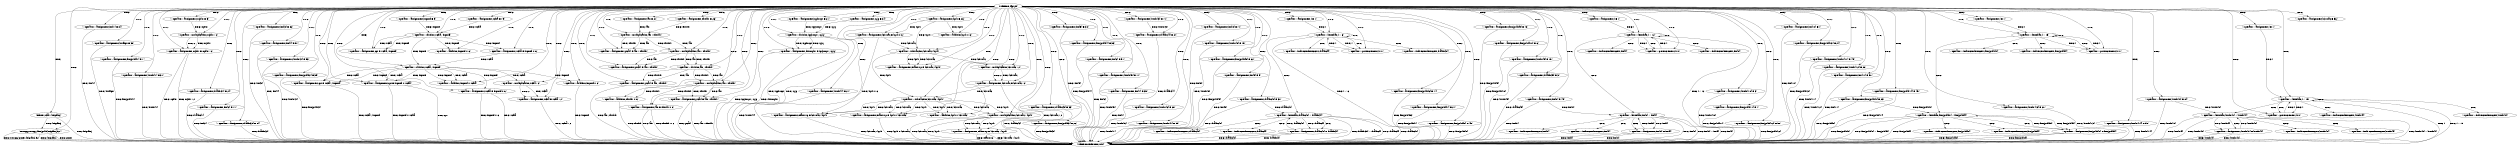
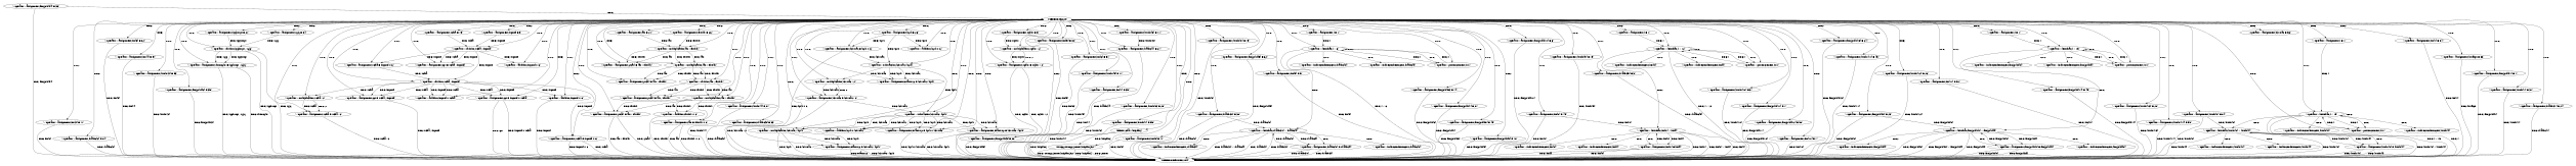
  digraph {
    fontname="DejaVu Serif"
    node [fontname="DejaVu Serif"]
    edge [fontname="DejaVu Serif"]
    n1 [label="(METHOD,ifjgrph)"]
    n2 [label="(PARAM,char* ksigdbnj)"]
    n3 [label="(<operator>.assignment,oqbkv = 5)"]
    n4 [label="(<operator>.assignment,lan = 21)"]
    n5 [label="(<operator>.assignment,lcirvnac = 56)"]
    n6 [label="(<operator>.assignment,ucfsa = 79)"]
    n7 [label="(<operator>.assignment,ixn[0] = 45)"]
-   n8 [label="(strncpy,strncpy(fsmjprhk,ksigdbnj,92))"]
+   n8 [label="(strncpy,strncpy(pnnez,ksigdbnj,92))"]
    n9 [label="(<operator>.assignment,ixn[1] = 84)"]
    n10 [label="(<operator>.assignment,fsmjprhk[0] = 23)"]
    n11 [label="(<operator>.assignment,ixqmxf = 9)"]
    n12 [label="(<operator>.assignment,kurfkpx = 38)"]
    n13 [label="(<operator>.assignment,ltunhr[0] = 84)"]
    n14 [label="(<operator>.assignment,cpt = ucfsa / ixqmxf)"]
    n15 [label="(<operator>.division,ucfsa / ixqmxf)"]
    n16 [label="(<operator>.assignment,dvakbc[0] = 30)"]
    n17 [label="(<operator>.assignment,iqqhoopt = 21)"]
    n18 [label="(<operator>.assignment,fsmjprhk[1] = 7)"]
    n19 [label="(<operator>.assignment,ltunhr[1] = 31)"]
    n20 [label="(<operator>.assignment,ucfsa = ixqmxf + 6)"]
    n21 [label="(<operator>.addition,ixqmxf + 6)"]
    n22 [label="(<operator>.assignment,oqbkv = oqbkv * 2)"]
    n23 [label="(<operator>.multiplication,oqbkv * 2)"]
    n24 [label="(<operator>.assignment,dvakbc[1] = 24)"]
    n25 [label="(<operator>.assignment,tfztddr = 26)"]
    n26 [label="(<operator>.assignment,ytcarl = lan * tfztddr)"]
    n27 [label="(<operator>.multiplication,lan * tfztddr)"]
    n28 [label="(<operator>.assignment,ixn[2] = 71)"]
    n29 [label="(<operator>.assignment,dvakbc[2] = 84)"]
    n30 [label="(<operator>.assignment,ytcarl = lan * tfztddr)"]
    n31 [label="(<operator>.multiplication,lan * tfztddr)"]
    n32 [label="(<operator>.assignment,ixn[3] = 82)"]
    n33 [label="(<operator>.assignment,ixn[4] = 97)"]
    n34 [label="(<operator>.assignment,ltunhr[2] = 93)"]
    n35 [label="(<operator>.assignment,cpt = ucfsa / ixqmxf)"]
    n36 [label="(<operator>.division,ucfsa / ixqmxf)"]
    n37 [label="(<operator>.assignment,kyrk = 26)"]
    n38 [label="(<operator>.assignment,zyjq = 34)"]
    n39 [label="(<operator>.assignment,fsmjprhk[2] = 35)"]
    n40 [label="(<operator>.assignment,ytcarl = lan / tfztddr)"]
    n41 [label="(<operator>.division,lan / tfztddr)"]
    n42 [label="(<operator>.assignment,ytcarl = lan * tfztddr)"]
    n43 [label="(<operator>.multiplication,lan * tfztddr)"]
    n44 [label="(<operator>.assignment,ltunhr[3] = 71)"]
    n45 [label="(<operator>.assignment,dssmcykv = iqqhoopt / zyjq)"]
    n46 [label="(<operator>.division,iqqhoopt / zyjq)"]
    n47 [label="(<operator>.assignment,lcirvnac = kyrk + 6)"]
    n48 [label="(<operator>.addition,kyrk + 6)"]
    n49 [label="(<operator>.assignment,lan = tfztddr + 6)"]
    n50 [label="(<operator>.addition,tfztddr + 6)"]
    n51 [label="(<operator>.assignment,ltunhr[4] = 27)"]
    n52 [label="(<operator>.assignment,cpt = ixqmxf + ucfsa)"]
    n53 [label="(<operator>.addition,ixqmxf + ucfsa)"]
    n54 [label="(<operator>.assignment,dvakbc[3] = 33)"]
    n55 [label="(<operator>.assignment,fsmjprhk[3] = 26)"]
    n56 [label="(<operator>.assignment,ixn[5] = 30)"]
    n57 [label="(<operator>.assignment,edansvrp = lcirvnac - kyrk)"]
    n58 [label="(<operator>.subtraction,lcirvnac - kyrk)"]
    n59 [label="(<operator>.assignment,fsmjprhk[4] = 33)"]
    n60 [label="(<operator>.assignment,ixn[6] = 51)"]
    n61 [label="(<operator>.assignment,ltunhr[5] = 17)"]
    n62 [label="(<operator>.assignment,lcirvnac = lcirvnac * 2)"]
    n63 [label="(<operator>.multiplication,lcirvnac * 2)"]
    n64 [label="(<operator>.assignment,ucfsa = ucfsa * 2)"]
    n65 [label="(<operator>.multiplication,ucfsa * 2)"]
    n66 [label="(<operator>.assignment,ixn[7] = 39)"]
    n67 [label="(<operator>.assignment,dvakbc[4] = 27)"]
    n68 [label="(<operator>.assignment,ltunhr[6] = 28)"]
    n69 [label="(<operator>.assignment,ltunhr[7] = 95)"]
    n70 [label="(<operator>.assignment,edansvrp = lcirvnac - kyrk)"]
    n71 [label="(<operator>.subtraction,lcirvnac - kyrk)"]
    n72 [label="(<operator>.assignment,ucfsa = ixqmxf + 6)"]
    n73 [label="(<operator>.addition,ixqmxf + 6)"]
    n74 [label="(<operator>.assignment,ixn[8] = 71)"]
    n75 [label="(<operator>.assignment,ltunhr[8] = 79)"]
    n76 [label="(<operator>.assignment,fsmjprhk[5] = 62)"]
    n77 [label="(<operator>.assignment,ixn[9] = 5)"]
    n78 [label="(<operator>.assignment,edansvrp = kyrk + lcirvnac)"]
    n79 [label="(<operator>.addition,kyrk + lcirvnac)"]
    n80 [label="(<operator>.assignment,fsmjprhk[6] = 74)"]
    n81 [label="(<operator>.assignment,edansvrp = lcirvnac * kyrk)"]
    n82 [label="(<operator>.multiplication,lcirvnac * kyrk)"]
    n83 [label="(<operator>.assignment,fsmjprhk[7] = 27)"]
    n84 [label="(<operator>.assignment,fsmjprhk[8] = 45)"]
    n85 [label="(<operator>.assignment,fsmjprhk[9] = 78)"]
    n86 [label="(<operator>.assignment,fsmjprhk[10] = 6)"]
    n87 [label="(<operator>.assignment,ltunhr[9] = 19)"]
    n88 [label="(<operator>.assignment,dvakbc[5] = 3)"]
    n89 [label="(<operator>.assignment,ltunhr[10] = 3)"]
    n90 [label="(<operator>.assignment,i = 1)"]
    n91 [label="(<operator>.lessThan,i < 6)"]
    n92 [label="(<operator>.postIncrement,i++)"]
    n93 [label="(<operator>.assignment,fsmjprhk[11] = 7)"]
    n94 [label="(<operator>.assignment,fsmjprhk[12] = 90)"]
    n95 [label="(<operator>.assignment,ixn[10] = 7)"]
    n96 [label="(<operator>.assignment,fsmjprhk[13] = 24)"]
    n97 [label="(<operator>.assignment,ltunhr[11] = 45)"]
    n98 [label="(<operator>.assignment,ltunhr[12] = 26)"]
    n99 [label="(<operator>.assignment,ixn[11] = 90)"]
    n100 [label="(<operator>.assignment,fsmjprhk[14] = 45)"]
    n101 [label="(<operator>.assignment,ltunhr[13] = 20)"]
    n102 [label="(<operator>.assignment,i = 1)"]
    n103 [label="(<operator>.lessThan,i < 15)"]
    n104 [label="(<operator>.postIncrement,i++)"]
    n105 [label="(<operator>.assignment,i = 1)"]
    n106 [label="(<operator>.lessThan,i < 12)"]
    n107 [label="(<operator>.postIncrement,i++)"]
    n108 [label="(<operator>.assignment,ltunhr[14] = 99)"]
    n109 [label="(<operator>.assignment,i = 1)"]
    n110 [label="(<operator>.lessThan,i < 15)"]
    n111 [label="(<operator>.postIncrement,i++)"]
    n112 [label="(METHOD_RETURN,void)"]
    n113 [label="(<operator>.lessThan,ixn[0] < ixn[i])"]
    n114 [label="(<operator>.lessThan,fsmjprhk[0] < fsmjprhk[i])"]
    n115 [label="(<operator>.lessThan,ltunhr[0] < ltunhr[i])"]
    n116 [label="(<operator>.lessThan,dvakbc[0] < dvakbc[i])"]
    n117 [label="(<operator>.indirectIndexAccess,dvakbc[0])"]
    n118 [label="(<operator>.indirectIndexAccess,dvakbc[i])"]
    n119 [label="(<operator>.indirectIndexAccess,fsmjprhk[0])"]
    n120 [label="(<operator>.indirectIndexAccess,fsmjprhk[i])"]
    n121 [label="(<operator>.indirectIndexAccess,ixn[0])"]
    n122 [label="(<operator>.indirectIndexAccess,ixn[i])"]
    n123 [label="(<operator>.indirectIndexAccess,ltunhr[0])"]
    n124 [label="(<operator>.indirectIndexAccess,ltunhr[i])"]
    n125 [label="(<operator>.assignment,ixn[0] = ixn[i])"]
    n126 [label="(<operator>.indirectIndexAccess,ixn[0])"]
    n127 [label="(<operator>.indirectIndexAccess,ixn[i])"]
    n128 [label="(<operator>.assignment,fsmjprhk[0] = fsmjprhk[i])"]
    n129 [label="(<operator>.indirectIndexAccess,fsmjprhk[0])"]
    n130 [label="(<operator>.indirectIndexAccess,fsmjprhk[i])"]
    n131 [label="(<operator>.assignment,ltunhr[0] = ltunhr[i])"]
    n132 [label="(<operator>.indirectIndexAccess,ltunhr[0])"]
    n133 [label="(<operator>.indirectIndexAccess,ltunhr[i])"]
    n134 [label="(<operator>.assignment,dvakbc[0] = dvakbc[i])"]
    n135 [label="(<operator>.indirectIndexAccess,dvakbc[0])"]
    n136 [label="(<operator>.indirectIndexAccess,dvakbc[i])"]
    n1 -> n2 [label="DDG: "]
    n1 -> n3 [label="DDG: "]
    n1 -> n4 [label="DDG: "]
    n1 -> n5 [label="DDG: "]
    n1 -> n6 [label="DDG: "]
    n1 -> n7 [label="DDG: "]
    n1 -> n8 [label="DDG: "]
    n1 -> n9 [label="DDG: "]
    n1 -> n10 [label="DDG: "]
    n1 -> n11 [label="DDG: "]
    n1 -> n12 [label="DDG: "]
    n1 -> n13 [label="DDG: "]
    n1 -> n14 [label="DDG: "]
    n1 -> n15 [label="DDG: "]
    n1 -> n16 [label="DDG: "]
    n1 -> n17 [label="DDG: "]
    n1 -> n18 [label="DDG: "]
    n1 -> n19 [label="DDG: "]
    n1 -> n20 [label="DDG: "]
    n1 -> n21 [label="DDG: "]
    n1 -> n22 [label="DDG: "]
    n1 -> n23 [label="DDG: "]
    n1 -> n24 [label="DDG: "]
    n1 -> n25 [label="DDG: "]
    n1 -> n26 [label="DDG: "]
    n1 -> n27 [label="DDG: "]
    n1 -> n28 [label="DDG: "]
    n1 -> n29 [label="DDG: "]
    n1 -> n30 [label="DDG: "]
    n1 -> n31 [label="DDG: "]
    n1 -> n32 [label="DDG: "]
    n1 -> n33 [label="DDG: "]
    n1 -> n34 [label="DDG: "]
    n1 -> n35 [label="DDG: "]
    n1 -> n36 [label="DDG: "]
    n1 -> n37 [label="DDG: "]
    n1 -> n38 [label="DDG: "]
    n1 -> n39 [label="DDG: "]
    n1 -> n40 [label="DDG: "]
    n1 -> n41 [label="DDG: "]
    n1 -> n42 [label="DDG: "]
    n1 -> n43 [label="DDG: "]
    n1 -> n44 [label="DDG: "]
    n1 -> n45 [label="DDG: "]
    n1 -> n46 [label="DDG: "]
    n1 -> n47 [label="DDG: "]
    n1 -> n48 [label="DDG: "]
    n1 -> n49 [label="DDG: "]
    n1 -> n50 [label="DDG: "]
    n1 -> n51 [label="DDG: "]
    n1 -> n52 [label="DDG: "]
    n1 -> n53 [label="DDG: "]
    n1 -> n54 [label="DDG: "]
    n1 -> n55 [label="CDG: "]
    n1 -> n56 [label="DDG: "]
    n1 -> n57 [label="DDG: "]
    n1 -> n58 [label="DDG: "]
-   n1 -> n59 [label="DDG: "]
+   n59 -> n1 [label="DDG: "]
    n1 -> n60 [label="DDG: "]
    n1 -> n61 [label="DDG: "]
    n1 -> n62 [label="DDG: "]
    n1 -> n63 [label="DDG: "]
    n1 -> n64 [label="DDG: "]
    n1 -> n65 [label="DDG: "]
    n1 -> n66 [label="DDG: "]
    n1 -> n67 [label="DDG: "]
    n1 -> n68 [label="DDG: "]
    n1 -> n69 [label="DDG: "]
    n1 -> n70 [label="DDG: "]
    n1 -> n71 [label="DDG: "]
    n1 -> n72 [label="DDG: "]
    n1 -> n73 [label="DDG: "]
    n1 -> n74 [label="DDG: "]
    n1 -> n75 [label="DDG: "]
    n1 -> n76 [label="DDG: "]
    n1 -> n77 [label="DDG: "]
    n1 -> n78 [label="DDG: "]
    n1 -> n79 [label="DDG: "]
    n1 -> n80 [label="DDG: "]
    n1 -> n81 [label="DDG: "]
    n1 -> n82 [label="DDG: "]
    n1 -> n83 [label="DDG: "]
    n1 -> n84 [label="DDG: "]
    n1 -> n85 [label="DDG: "]
    n1 -> n86 [label="DDG: "]
    n1 -> n87 [label="DDG: "]
    n1 -> n88 [label="DDG: "]
    n1 -> n89 [label="DDG: "]
    n1 -> n90 [label="DDG: "]
    n1 -> n91 [label="DDG: "]
    n1 -> n92 [label="DDG: "]
    n1 -> n93 [label="DDG: "]
    n1 -> n94 [label="DDG: "]
    n1 -> n95 [label="DDG: "]
    n1 -> n96 [label="DDG: "]
    n1 -> n97 [label="CDG: "]
    n1 -> n98 [label="DDG: "]
    n1 -> n99 [label="DDG: "]
    n1 -> n100 [label="DDG: "]
    n1 -> n101 [label="DDG: "]
    n1 -> n102 [label="DDG: "]
    n1 -> n103 [label="DDG: "]
    n1 -> n104 [label="DDG: "]
    n1 -> n105 [label="DDG: "]
    n1 -> n106 [label="DDG: "]
    n1 -> n107 [label="DDG: "]
    n1 -> n108 [label="DDG: "]
    n1 -> n109 [label="DDG: "]
    n1 -> n110 [label="DDG: "]
    n1 -> n111 [label="DDG: "]
    n2 -> n8 [label="DDG: ksigdbnj"]
    n2 -> n112 [label="DDG: ksigdbnj"]
    n3 -> n23 [label="DDG: oqbkv"]
    n4 -> n27 [label="DDG: lan"]
    n6 -> n15 [label="DDG: ucfsa"]
    n7 -> n112 [label="DDG: ixn[0]"]
    n7 -> n113 [label="DDG: ixn[0]"]
    n8 -> n112 [label="DDG: ksigdbnj"]
    n8 -> n112 [label="DDG: pnnez"]
    n8 -> n112 [label="DDG: strncpy(pnnez,ksigdbnj,92)"]
    n9 -> n112 [label="DDG: ixn[1]"]
    n10 -> n112 [label="DDG: fsmjprhk[0]"]
    n10 -> n114 [label="DDG: fsmjprhk[0]"]
    n11 -> n15 [label="DDG: ixqmxf"]
    n12 -> n112 [label="DDG: kurfkpx"]
    n13 -> n112 [label="DDG: ltunhr[0]"]
    n13 -> n115 [label="DDG: ltunhr[0]"]
    n15 -> n14 [label="DDG: ucfsa"]
    n15 -> n14 [label="DDG: ixqmxf"]
    n15 -> n20 [label="DDG: ixqmxf"]
    n15 -> n21 [label="DDG: ixqmxf"]
    n15 -> n36 [label="DDG: ixqmxf"]
    n16 -> n112 [label="DDG: dvakbc[0]"]
    n16 -> n116 [label="DDG: dvakbc[0]"]
    n17 -> n46 [label="DDG: iqqhoopt"]
    n18 -> n112 [label="DDG: fsmjprhk[1]"]
    n19 -> n112 [label="DDG: ltunhr[1]"]
    n20 -> n36 [label="DDG: ucfsa"]
    n22 -> n112 [label="DDG: oqbkv * 2"]
    n22 -> n112 [label="DDG: oqbkv"]
    n23 -> n22 [label="DDG: oqbkv"]
    n23 -> n22 [label="DDG: 2"]
    n24 -> n112 [label="DDG: dvakbc[1]"]
    n25 -> n27 [label="DDG: tfztddr"]
    n27 -> n26 [label="DDG: lan"]
    n27 -> n26 [label="DDG: tfztddr"]
    n27 -> n31 [label="DDG: lan"]
    n27 -> n31 [label="DDG: tfztddr"]
    n28 -> n112 [label="DDG: ixn[2]"]
    n29 -> n112 [label="DDG: dvakbc[2]"]
    n31 -> n30 [label="DDG: lan"]
    n31 -> n30 [label="DDG: tfztddr"]
    n31 -> n41 [label="DDG: lan"]
    n31 -> n41 [label="DDG: tfztddr"]
    n32 -> n112 [label="DDG: ixn[3]"]
    n33 -> n112 [label="DDG: ixn[4]"]
    n34 -> n112 [label="DDG: ltunhr[2]"]
    n35 -> n112 [label="DDG: ucfsa / ixqmxf"]
    n36 -> n35 [label="DDG: ucfsa"]
    n36 -> n35 [label="DDG: ixqmxf"]
    n36 -> n52 [label="DDG: ixqmxf"]
    n36 -> n52 [label="DDG: ucfsa"]
    n36 -> n53 [label="DDG: ixqmxf"]
    n36 -> n53 [label="DDG: ucfsa"]
    n36 -> n65 [label="DDG: ucfsa"]
    n36 -> n72 [label="DDG: ixqmxf"]
    n36 -> n73 [label="DDG: ixqmxf"]
    n37 -> n47 [label="DDG: kyrk"]
    n37 -> n48 [label="DDG: kyrk"]
    n37 -> n58 [label="DDG: kyrk"]
    n38 -> n46 [label="DDG: zyjq"]
    n39 -> n112 [label="DDG: fsmjprhk[2]"]
-   n40 -> n112 [label="DDG: lan / tfztddr"]
    n41 -> n40 [label="DDG: lan"]
    n41 -> n40 [label="DDG: tfztddr"]
    n41 -> n43 [label="DDG: lan"]
    n41 -> n43 [label="DDG: tfztddr"]
    n42 -> n112 [label="DDG: lan * tfztddr"]
    n42 -> n112 [label="DDG: ytcarl"]
    n43 -> n42 [label="DDG: lan"]
    n43 -> n42 [label="DDG: tfztddr"]
    n43 -> n49 [label="DDG: tfztddr"]
    n43 -> n50 [label="DDG: tfztddr"]
    n44 -> n67 [label="DDG: ltunhr[3]"]
    n45 -> n112 [label="DDG: iqqhoopt / zyjq"]
    n45 -> n112 [label="DDG: dssmcykv"]
    n46 -> n45 [label="DDG: iqqhoopt"]
    n46 -> n45 [label="DDG: zyjq"]
    n46 -> n112 [label="DDG: zyjq"]
    n46 -> n112 [label="DDG: iqqhoopt"]
    n47 -> n58 [label="DDG: lcirvnac"]
    n47 -> n112 [label="DDG: kyrk + 6"]
    n49 -> n112 [label="DDG: tfztddr + 6"]
    n49 -> n112 [label="DDG: lan"]
    n50 -> n112 [label="DDG: tfztddr"]
    n51 -> n112 [label="DDG: ltunhr[4]"]
    n52 -> n112 [label="DDG: ixqmxf + ucfsa"]
    n52 -> n112 [label="DDG: cpt"]
    n54 -> n112 [label="DDG: dvakbc[3]"]
    n55 -> n112 [label="DDG: fsmjprhk[3]"]
    n56 -> n112 [label="DDG: ixn[5]"]
    n58 -> n57 [label="DDG: lcirvnac"]
    n58 -> n57 [label="DDG: kyrk"]
    n58 -> n63 [label="DDG: lcirvnac"]
    n58 -> n71 [label="DDG: kyrk"]
    n59 -> n112 [label="DDG: fsmjprhk[4]"]
    n60 -> n112 [label="DDG: ixn[6]"]
    n61 -> n112 [label="DDG: ltunhr[5]"]
    n62 -> n71 [label="DDG: lcirvnac"]
    n62 -> n112 [label="DDG: lcirvnac * 2"]
    n63 -> n62 [label="DDG: lcirvnac"]
    n63 -> n62 [label="DDG: 2"]
    n64 -> n112 [label="DDG: ucfsa * 2"]
    n65 -> n64 [label="DDG: ucfsa"]
    n65 -> n64 [label="DDG: 2"]
    n66 -> n112 [label="DDG: ixn[7]"]
    n67 -> n112 [label="DDG: dvakbc[4]"]
    n68 -> n112 [label="DDG: ltunhr[6]"]
    n69 -> n112 [label="DDG: ltunhr[7]"]
    n70 -> n112 [label="DDG: lcirvnac - kyrk"]
    n71 -> n70 [label="DDG: lcirvnac"]
    n71 -> n70 [label="DDG: kyrk"]
    n71 -> n78 [label="DDG: kyrk"]
    n71 -> n78 [label="DDG: lcirvnac"]
    n71 -> n79 [label="DDG: kyrk"]
    n71 -> n79 [label="DDG: lcirvnac"]
    n71 -> n82 [label="DDG: lcirvnac"]
    n71 -> n82 [label="DDG: kyrk"]
    n72 -> n112 [label="DDG: ucfsa"]
    n72 -> n112 [label="DDG: ixqmxf + 6"]
    n73 -> n112 [label="DDG: ixqmxf"]
    n74 -> n112 [label="DDG: ixn[8]"]
    n75 -> n112 [label="DDG: ltunhr[8]"]
    n76 -> n112 [label="DDG: fsmjprhk[5]"]
    n77 -> n112 [label="DDG: ixn[9]"]
    n78 -> n112 [label="DDG: kyrk + lcirvnac"]
    n80 -> n112 [label="DDG: fsmjprhk[6]"]
    n81 -> n112 [label="DDG: lcirvnac * kyrk"]
    n81 -> n112 [label="DDG: edansvrp"]
    n82 -> n81 [label="DDG: lcirvnac"]
    n82 -> n81 [label="DDG: kyrk"]
    n82 -> n112 [label="DDG: kyrk"]
    n82 -> n112 [label="DDG: lcirvnac"]
    n83 -> n112 [label="DDG: fsmjprhk[7]"]
    n84 -> n112 [label="DDG: fsmjprhk[8]"]
    n85 -> n112 [label="DDG: fsmjprhk[9]"]
    n86 -> n112 [label="DDG: fsmjprhk[10]"]
    n87 -> n112 [label="DDG: ltunhr[9]"]
    n88 -> n112 [label="DDG: dvakbc[5]"]
    n89 -> n112 [label="DDG: ltunhr[10]"]
    n90 -> n91 [label="DDG: i"]
    n91 -> n91 [label="CDG: "]
    n91 -> n92 [label="DDG: i"]
    n91 -> n92 [label="CDG: "]
    n91 -> n112 [label="DDG: i < 6"]
    n91 -> n116 [label="CDG: "]
    n91 -> n117 [label="CDG: "]
    n91 -> n118 [label="CDG: "]
    n92 -> n91 [label="DDG: i"]
    n93 -> n112 [label="DDG: fsmjprhk[11]"]
    n94 -> n112 [label="DDG: fsmjprhk[12]"]
    n95 -> n112 [label="DDG: ixn[10]"]
    n96 -> n112 [label="DDG: fsmjprhk[13]"]
    n97 -> n112 [label="DDG: ltunhr[11]"]
    n98 -> n112 [label="DDG: ltunhr[12]"]
    n99 -> n112 [label="DDG: ixn[11]"]
    n100 -> n112 [label="DDG: fsmjprhk[14]"]
    n101 -> n112 [label="DDG: ltunhr[13]"]
    n102 -> n103 [label="DDG: i"]
    n103 -> n103 [label="CDG: "]
    n103 -> n104 [label="DDG: i"]
    n103 -> n104 [label="CDG: "]
    n103 -> n114 [label="CDG: "]
    n103 -> n119 [label="CDG: "]
    n103 -> n120 [label="CDG: "]
    n104 -> n103 [label="DDG: i"]
    n105 -> n106 [label="DDG: i"]
    n106 -> n106 [label="CDG: "]
    n106 -> n107 [label="DDG: i"]
    n106 -> n107 [label="CDG: "]
    n106 -> n112 [label="DDG: i < 12"]
    n106 -> n113 [label="CDG: "]
    n106 -> n121 [label="CDG: "]
    n106 -> n122 [label="CDG: "]
    n107 -> n106 [label="DDG: i"]
    n108 -> n112 [label="DDG: ltunhr[14]"]
    n109 -> n110 [label="DDG: i"]
    n110 -> n110 [label="CDG: "]
    n110 -> n111 [label="DDG: i"]
    n110 -> n111 [label="CDG: "]
    n110 -> n112 [label="DDG: i"]
    n110 -> n112 [label="DDG: i < 15"]
    n110 -> n115 [label="CDG: "]
    n110 -> n123 [label="CDG: "]
    n110 -> n124 [label="CDG: "]
    n111 -> n110 [label="DDG: i"]
    n113 -> n112 [label="DDG: ixn[0]"]
    n113 -> n112 [label="DDG: ixn[0] < ixn[i]"]
    n113 -> n112 [label="DDG: ixn[i]"]
    n113 -> n125 [label="DDG: ixn[i]"]
    n113 -> n125 [label="CDG: "]
    n113 -> n126 [label="CDG: "]
    n113 -> n127 [label="CDG: "]
    n114 -> n112 [label="DDG: fsmjprhk[0]"]
    n114 -> n112 [label="DDG: fsmjprhk[0] < fsmjprhk[i]"]
    n114 -> n112 [label="DDG: fsmjprhk[i]"]
    n114 -> n128 [label="DDG: fsmjprhk[i]"]
    n114 -> n128 [label="CDG: "]
    n114 -> n129 [label="CDG: "]
    n114 -> n130 [label="CDG: "]
    n115 -> n112 [label="DDG: ltunhr[0] < ltunhr[i]"]
    n115 -> n112 [label="DDG: ltunhr[i]"]
    n115 -> n112 [label="DDG: ltunhr[0]"]
    n115 -> n131 [label="DDG: ltunhr[i]"]
    n115 -> n131 [label="CDG: "]
    n115 -> n132 [label="CDG: "]
    n115 -> n133 [label="CDG: "]
    n116 -> n112 [label="DDG: dvakbc[0] < dvakbc[i]"]
    n116 -> n112 [label="DDG: dvakbc[i]"]
    n116 -> n112 [label="DDG: dvakbc[0]"]
    n116 -> n134 [label="DDG: dvakbc[i]"]
    n116 -> n134 [label="CDG: "]
    n116 -> n135 [label="CDG: "]
    n116 -> n136 [label="CDG: "]
    n125 -> n112 [label="DDG: ixn[0]"]
    n125 -> n112 [label="DDG: ixn[i]"]
    n125 -> n113 [label="DDG: ixn[0]"]
    n128 -> n112 [label="DDG: fsmjprhk[i]"]
    n128 -> n112 [label="DDG: fsmjprhk[0]"]
    n128 -> n114 [label="DDG: fsmjprhk[0]"]
    n131 -> n112 [label="DDG: ltunhr[0]"]
    n131 -> n112 [label="DDG: ltunhr[i]"]
    n131 -> n115 [label="DDG: ltunhr[0]"]
    n134 -> n112 [label="DDG: dvakbc[0]"]
    n134 -> n112 [label="DDG: dvakbc[i]"]
    n134 -> n116 [label="DDG: dvakbc[0]"]
  }
